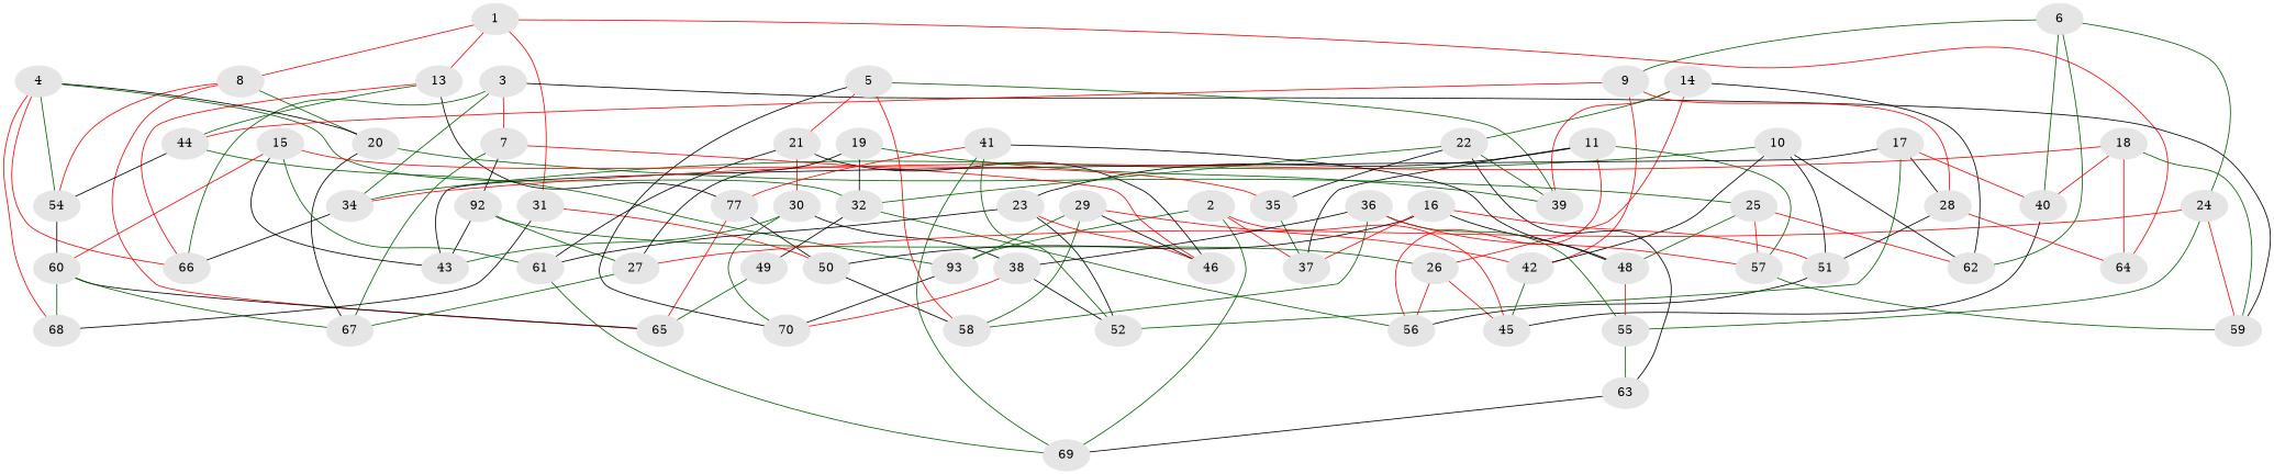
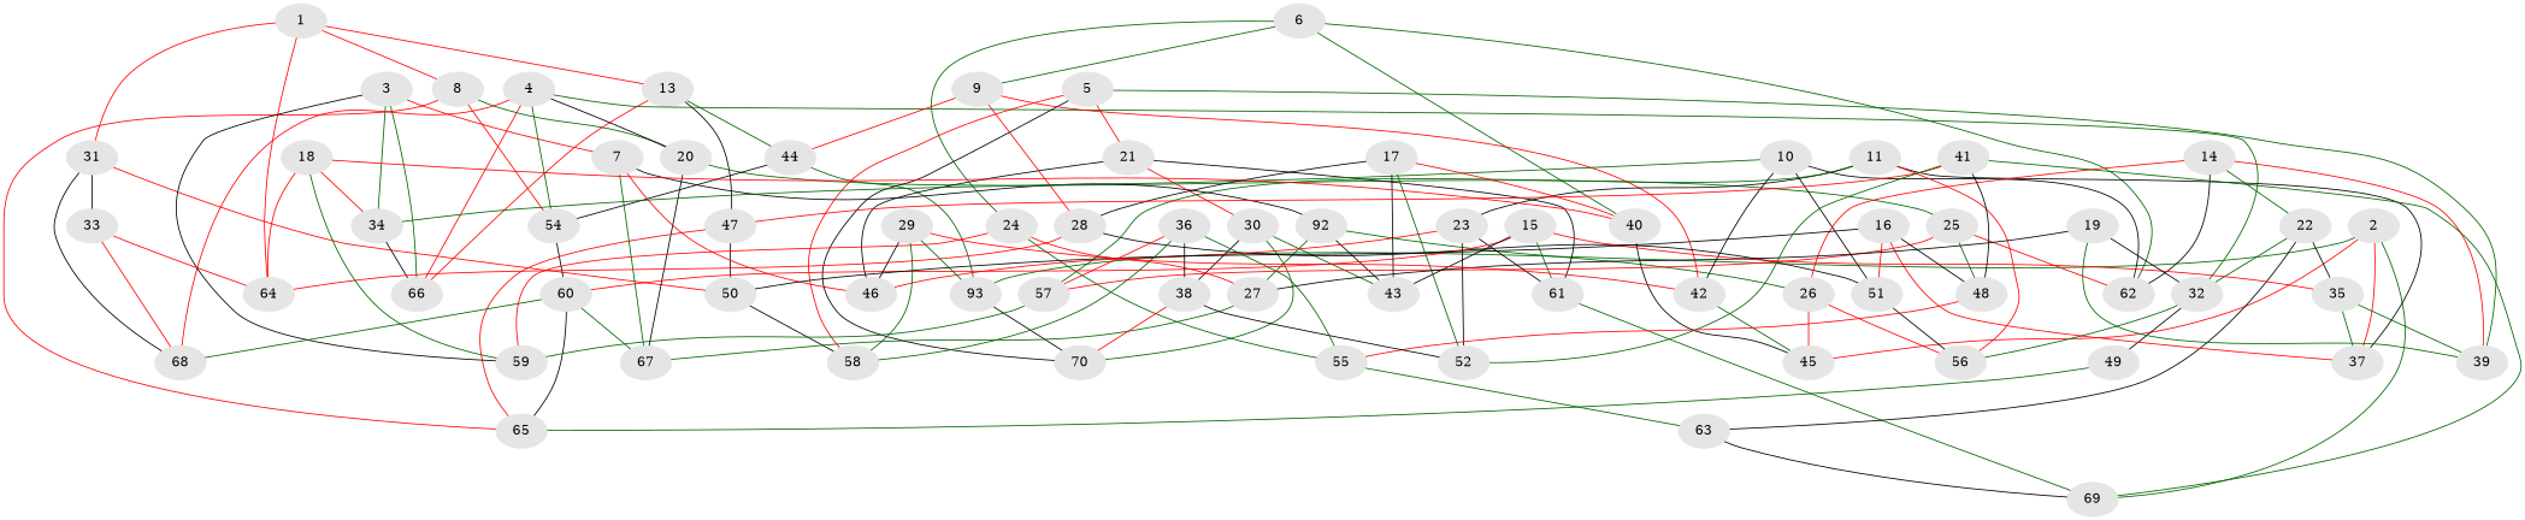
  graph {
    node [color=gray90 style=filled]
    edge [color=red]
    1
    8
    13
    31
    64
    54
    20
    65
    66
    44
-   47 [label=77]
+   47
    68
    50
+   33
    2
    37
    45
    n18 [label=93]
    69
    70
    3
    7
    34
    59
    n25 [label=92]
    46
    67
    4
    32
    56
    49
    60
    5
    21
    39
    58
    61
    30
    6
    9
    24
    40
    62
    28
    42
    27
    55
    26
    43
    25
    51
    10
    11
    23
    57
    52
    14
    22
    35
    63
    15
    16
    48
    17
    18
    19
    38
    29
    36
    41
    1 -- 8
    1 -- 13
    1 -- 31
    1 -- 64
    8 -- 54
    8 -- 20 [color=darkgreen]
    8 -- 65
    13 -- 66
    13 -- 44 [color=darkgreen]
    13 -- 47 [color=black]
    31 -- 68 [color=black]
    31 -- 50
+   31 -- 33 [color=black]
    54 -- 60 [color=black]
    20 -- 67 [color=black]
    20 -- 25 [color=darkgreen]
    44 -- 54 [color=black]
    44 -- n18 [color=darkgreen]
    47 -- 65
    47 -- 50 [color=black]
    50 -- 58 [color=black]
+   33 -- 64
+   33 -- 68
    2 -- 37
    2 -- 45
    2 -- n18 [color=darkgreen]
    2 -- 69 [color=darkgreen]
    n18 -- 70 [color=black]
    3 -- 66 [color=darkgreen]
    3 -- 7
    3 -- 34 [color=darkgreen]
    3 -- 59 [color=black]
    7 -- n25 [color=black]
    7 -- 46
    7 -- 67 [color=darkgreen]
    34 -- 66 [color=black]
    n25 -- 27 [color=darkgreen]
    n25 -- 26 [color=darkgreen]
    n25 -- 43 [color=black]
    4 -- 54 [color=darkgreen]
    4 -- 20 [color=black]
    4 -- 66
    4 -- 68
    4 -- 32 [color=darkgreen]
    32 -- 56 [color=darkgreen]
    32 -- 49 [color=black]
    49 -- 65 [color=darkgreen]
    60 -- 65 [color=black]
    60 -- 68 [color=darkgreen]
    60 -- 67 [color=darkgreen]
    5 -- 70 [color=black]
    5 -- 21
    5 -- 39 [color=darkgreen]
    5 -- 58
    21 -- 46 [color=black]
    21 -- 61 [color=black]
    21 -- 30
    61 -- 69 [color=darkgreen]
    30 -- 70 [color=darkgreen]
    30 -- 43 [color=darkgreen]
    30 -- 38 [color=black]
    6 -- 9 [color=darkgreen]
    6 -- 24 [color=darkgreen]
    6 -- 40 [color=darkgreen]
    6 -- 62 [color=darkgreen]
    9 -- 44
    9 -- 28
    9 -- 42
    24 -- 59
    24 -- 27
    24 -- 55 [color=darkgreen]
    40 -- 45 [color=black]
    28 -- 64
    28 -- 51 [color=black]
    42 -- 45 [color=darkgreen]
    27 -- 67 [color=darkgreen]
    55 -- 63 [color=darkgreen]
    26 -- 45
    26 -- 56
    25 -- 62
    25 -- 57
    25 -- 48 [color=darkgreen]
    51 -- 56 [color=black]
    10 -- 34 [color=darkgreen]
    10 -- 62 [color=black]
    10 -- 42 [color=black]
    10 -- 51 [color=black]
    11 -- 37 [color=black]
    11 -- 56
    11 -- 23 [color=black]
    11 -- 57 [color=darkgreen]
    23 -- 46
    23 -- 61 [color=black]
    23 -- 52 [color=black]
    57 -- 59 [color=darkgreen]
    14 -- 39
    14 -- 62 [color=black]
    14 -- 26
    14 -- 22 [color=darkgreen]
    22 -- 32 [color=darkgreen]
    22 -- 35 [color=black]
    22 -- 63 [color=black]
    35 -- 37 [color=darkgreen]
-   22 -- 39 [color=darkgreen]
+   35 -- 39 [color=darkgreen]
    63 -- 69 [color=black]
    15 -- 60
    15 -- 61 [color=darkgreen]
    15 -- 43 [color=black]
    15 -- 35
    16 -- 50 [color=black]
    16 -- 37
    16 -- 51
    16 -- 48 [color=black]
    48 -- 55
    17 -- 40
    17 -- 28 [color=black]
    17 -- 43 [color=black]
    17 -- 52 [color=darkgreen]
    18 -- 64
    18 -- 34
    18 -- 59 [color=darkgreen]
    18 -- 40
    19 -- 32 [color=black]
    19 -- 39 [color=darkgreen]
    19 -- 27 [color=black]
    38 -- 70
    38 -- 52 [color=black]
    29 -- n18 [color=darkgreen]
    29 -- 46 [color=black]
    29 -- 58 [color=darkgreen]
    29 -- 42
    36 -- 58 [color=darkgreen]
    36 -- 55 [color=darkgreen]
    36 -- 57
    36 -- 38 [color=black]
    41 -- 47
    41 -- 69 [color=darkgreen]
    41 -- 52 [color=darkgreen]
    41 -- 48 [color=black]
  }
